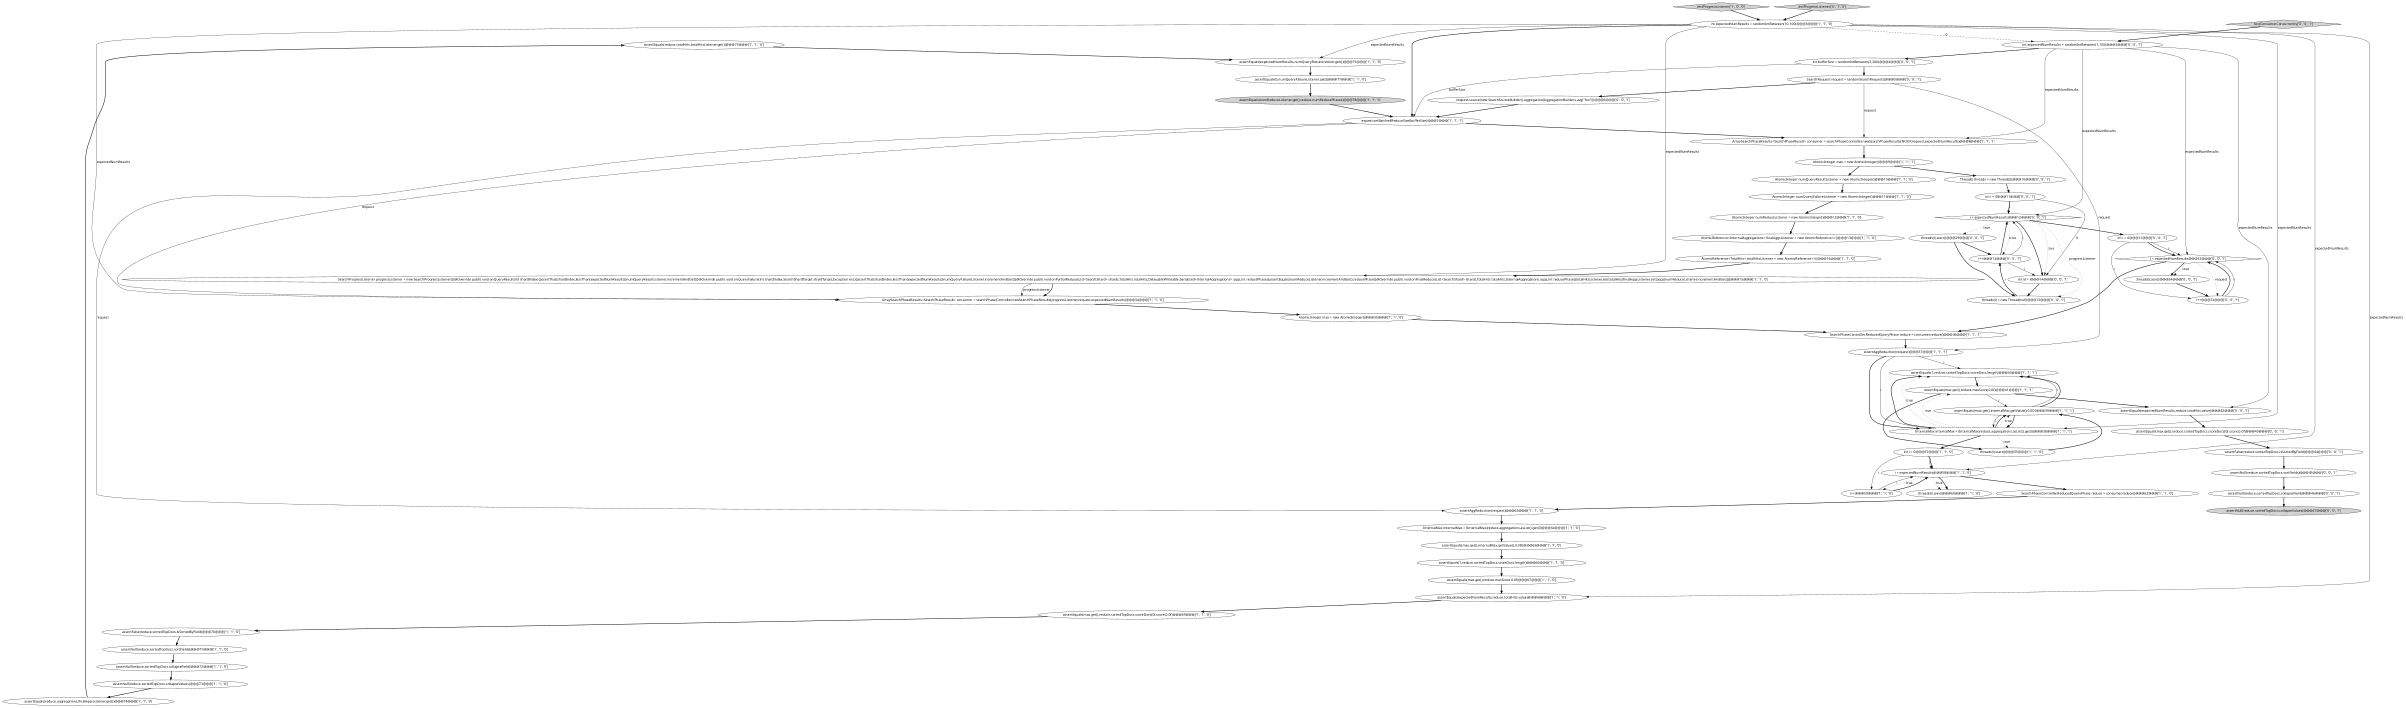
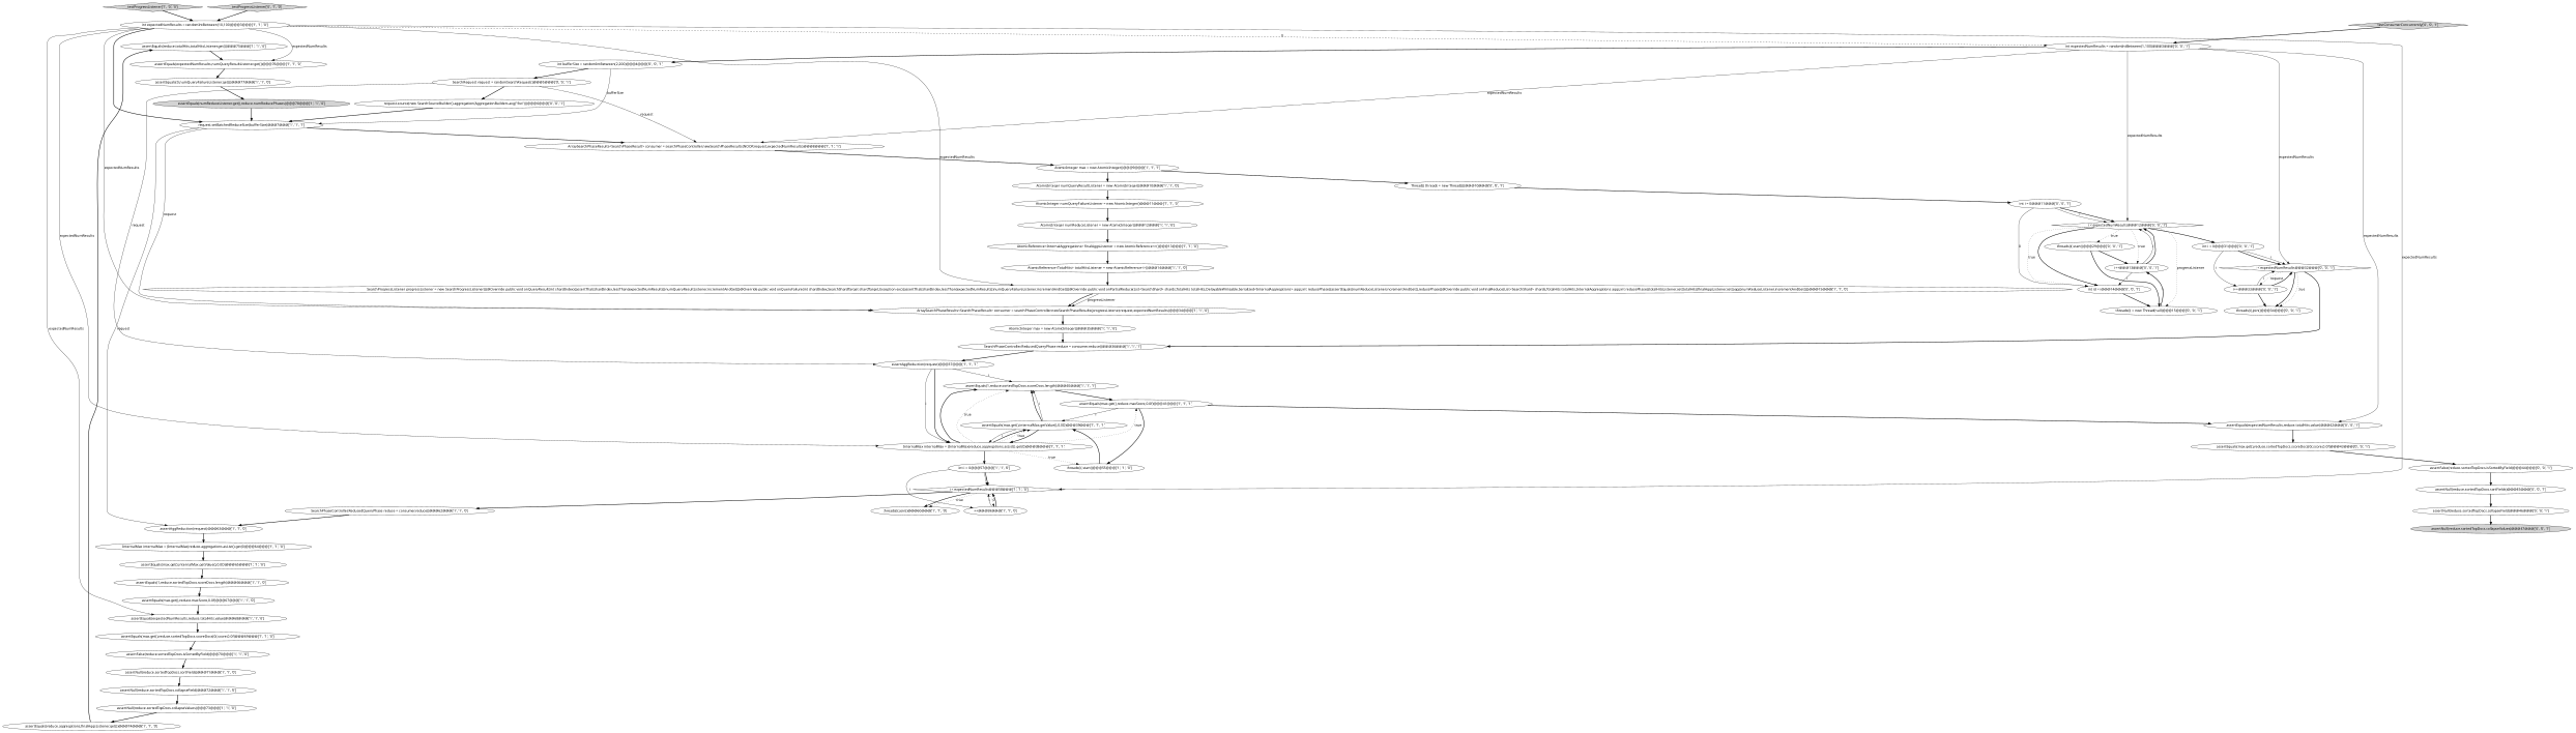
  digraph {
    fontname="Noto Sans"
    node [fillcolor=white fontname="Noto Sans" shape=ellipse style=filled]
    edge [fontname="Noto Sans" style=bold]
    n1 [label="assertEquals(reduce.totalHits,totalHitsListener.get())@@@75@@@['1', '1', '0']"]
    n2 [label="assertEquals(expectedNumResults,numQueryResultListener.get())@@@76@@@['1', '1', '0']"]
    n3 [label="assertEquals(0,numQueryFailureListener.get())@@@77@@@['1', '1', '0']"]
    n4 [label="assertNull(reduce.sortedTopDocs.collapseField)@@@46@@@['0', '0', '1']"]
    n5 [fillcolor=lightgray label="assertNull(reduce.sortedTopDocs.collapseValues)@@@47@@@['0', '0', '1']"]
    n6 [label="assertFalse(reduce.sortedTopDocs.isSortedByField)@@@44@@@['0', '0', '1']"]
    n7 [label="assertNull(reduce.sortedTopDocs.sortFields)@@@45@@@['0', '0', '1']"]
    n8 [label="assertAggReduction(request)@@@37@@@['1', '1', '1']"]
    n9 [label="assertEquals(1,reduce.sortedTopDocs.scoreDocs.length)@@@40@@@['1', '1', '1']"]
    n10 [label="InternalMax internalMax = (InternalMax)reduce.aggregations.asList().get(0)@@@38@@@['1', '1', '1']"]
    n11 [label="assertEquals(max.get(),reduce.maxScore,0.0f)@@@41@@@['1', '1', '1']"]
    n12 [label="assertEquals(max.get(),internalMax.getValue(),0.0D)@@@39@@@['1', '1', '1']"]
    n13 [label="threads(i(.start()@@@55@@@['1', '1', '0']"]
    n14 [label="int i = 0@@@57@@@['1', '1', '0']"]
    n15 [label="SearchPhaseController.ReducedQueryPhase reduce = consumer.reduce()@@@62@@@['1', '1', '0']"]
    n16 [label="assertAggReduction(request)@@@63@@@['1', '1', '0']"]
    n17 [label="InternalMax internalMax = (InternalMax)reduce.aggregations.asList().get(0)@@@64@@@['1', '1', '0']"]
    n18 [label="ArraySearchPhaseResults<SearchPhaseResult> consumer = searchPhaseController.newSearchPhaseResults(progressListener,request,expectedNumResults)@@@34@@@['1', '1', '0']"]
    n19 [label="AtomicInteger max = new AtomicInteger()@@@35@@@['1', '1', '0']"]
    n20 [label="SearchPhaseController.ReducedQueryPhase reduce = consumer.reduce()@@@36@@@['1', '1', '1']"]
    n21 [label="AtomicInteger max = new AtomicInteger()@@@9@@@['1', '1', '1']"]
    n22 [label="Thread(( threads = new Thread((((@@@10@@@['0', '0', '1']"]
    n23 [label="AtomicInteger numQueryResultListener = new AtomicInteger()@@@10@@@['1', '1', '0']"]
    n24 [label="int i = 0@@@11@@@['0', '0', '1']"]
    n25 [label="AtomicInteger numQueryFailureListener = new AtomicInteger()@@@11@@@['1', '1', '0']"]
    n26 [label="assertEquals(reduce.aggregations,finalAggsListener.get())@@@74@@@['1', '1', '0']"]
    n27 [label="int bufferSize = randomIntBetween(2,200)@@@4@@@['0', '0', '1']"]
    n28 [label="request.setBatchedReduceSize(bufferSize)@@@7@@@['1', '1', '1']"]
    n29 [label="SearchRequest request = randomSearchRequest()@@@5@@@['0', '0', '1']"]
    n30 [label="ArraySearchPhaseResults<SearchPhaseResult> consumer = searchPhaseController.newSearchPhaseResults(NOOP,request,expectedNumResults)@@@8@@@['1', '1', '1']"]
    n31 [label="request.source(new SearchSourceBuilder().aggregation(AggregationBuilders.avg(\"foo\")))@@@6@@@['0', '0', '1']"]
    n32 [label="assertNull(reduce.sortedTopDocs.collapseField)@@@72@@@['1', '1', '0']"]
    n33 [label="assertNull(reduce.sortedTopDocs.collapseValues)@@@73@@@['1', '1', '0']"]
    n34 [label="i < expectedNumResults@@@32@@@['0', '0', '1']" shape=diamond]
    n35 [label="i++@@@33@@@['0', '0', '1']"]
    n36 [label="threads(i(.join()@@@34@@@['0', '0', '1']"]
    n37 [label="SearchProgressListener progressListener = new SearchProgressListener(){@Override public void onQueryResult(int shardIndex){assertThat(shardIndex,lessThan(expectedNumResults))numQueryResultListener.incrementAndGet()}@Override public void onQueryFailure(int shardIndex,SearchShardTarget shardTarget,Exception exc){assertThat(shardIndex,lessThan(expectedNumResults))numQueryFailureListener.incrementAndGet()}@Override public void onPartialReduce(List<SearchShard> shards,TotalHits totalHits,DelayableWriteable.Serialized<InternalAggregations> aggs,int reducePhase){assertEquals(numReduceListener.incrementAndGet(),reducePhase)}@Override public void onFinalReduce(List<SearchShard> shards,TotalHits totalHits,InternalAggregations aggs,int reducePhase){totalHitsListener.set(totalHits)finalAggsListener.set(aggs)numReduceListener.incrementAndGet()}}@@@15@@@['1', '1', '0']"]
    n38 [label="assertEquals(expectedNumResults,reduce.totalHits.value)@@@42@@@['0', '0', '1']"]
    n39 [fillcolor=lightgray label="testProgressListener['1', '0', '0']" shape=diamond]
    n40 [label="int expectedNumResults = randomIntBetween(10,100)@@@3@@@['1', '1', '0']"]
    n41 [label="int expectedNumResults = randomIntBetween(1,100)@@@3@@@['0', '0', '1']"]
-   n42 [label="i < expectedNumResults@@@58@@@['1', '1', '0']"]
+   n42 [label="i < expectedNumResults@@@58@@@['1', '1', '0']" shape=diamond]
    n43 [label="assertEquals(expectedNumResults,reduce.totalHits.value)@@@68@@@['1', '1', '0']"]
    n44 [label="AtomicInteger numReduceListener = new AtomicInteger()@@@12@@@['1', '1', '0']"]
    n45 [label="AtomicReference<InternalAggregations> finalAggsListener = new AtomicReference<>()@@@13@@@['1', '1', '0']"]
    n46 [label="AtomicReference<TotalHits> totalHitsListener = new AtomicReference<>()@@@14@@@['1', '1', '0']"]
    n47 [label="assertEquals(1,reduce.sortedTopDocs.scoreDocs.length)@@@66@@@['1', '1', '0']"]
    n48 [label="assertEquals(max.get(),reduce.maxScore,0.0f)@@@67@@@['1', '1', '0']"]
    n49 [label="i++@@@13@@@['0', '0', '1']"]
    n50 [label="i < expectedNumResults@@@12@@@['0', '0', '1']" shape=diamond]
    n51 [label="int id = i@@@14@@@['0', '0', '1']"]
    n52 [label="threads(i(.start()@@@29@@@['0', '0', '1']"]
    n53 [label="int i = 0@@@31@@@['0', '0', '1']"]
    n54 [label="threads(i( = new Thread(null)@@@15@@@['0', '0', '1']"]
    n55 [label="threads(i(.join()@@@60@@@['1', '1', '0']"]
    n56 [label="i++@@@59@@@['1', '1', '0']"]
    n57 [label="assertEquals(max.get(),reduce.sortedTopDocs.scoreDocs(0(.score,0.0f)@@@69@@@['1', '1', '0']"]
    n58 [label="assertFalse(reduce.sortedTopDocs.isSortedByField)@@@70@@@['1', '1', '0']"]
    n59 [label="assertNull(reduce.sortedTopDocs.sortFields)@@@71@@@['1', '1', '0']"]
    n60 [label="assertEquals(max.get(),internalMax.getValue(),0.0D)@@@65@@@['1', '1', '0']"]
    n61 [fillcolor=lightgray label="assertEquals(numReduceListener.get(),reduce.numReducePhases)@@@78@@@['1', '1', '0']"]
    n62 [label="assertEquals(max.get(),reduce.sortedTopDocs.scoreDocs(0(.score,0.0f)@@@43@@@['0', '0', '1']"]
    n63 [fillcolor=lightgray label="testConsumerConcurrently['0', '0', '1']" shape=diamond]
    n64 [fillcolor=lightgray label="testProgressListener['0', '1', '0']" shape=diamond]
    n1 -> n2
    n2 -> n3
    n3 -> n61
    n4 -> n5
    n6 -> n7
    n7 -> n4
    n8 -> n9 [label=i style=solid]
    n8 -> n10
    n8 -> n10 [label=i style=solid]
    n9 -> n11
    n10 -> n9
    n10 -> n9 [label=true style=dotted]
    n10 -> n11 [label=true style=dotted]
    n10 -> n12
    n10 -> n12 [label=true style=dotted]
    n10 -> n13 [label=true style=dotted]
    n10 -> n14
    n11 -> n12 [label=i style=solid]
    n11 -> n13
    n11 -> n38
    n12 -> n9 [label=i style=solid]
    n12 -> n9
    n12 -> n10 [label=i style=solid]
    n12 -> n10
    n13 -> n12
    n14 -> n42 [label=i style=solid]
    n14 -> n42
    n14 -> n56 [label=i style=solid]
    n15 -> n16
    n16 -> n17
    n17 -> n60
    n18 -> n19
    n19 -> n20
    n20 -> n8
    n21 -> n22
    n21 -> n23
    n22 -> n24
    n23 -> n25
    n24 -> n50
    n24 -> n50 [label=i style=solid]
    n24 -> n51 [label=0 style=solid]
    n25 -> n44
    n26 -> n1
    n27 -> n28 [label=bufferSize style=solid]
    n27 -> n29
    n28 -> n16 [label=request style=solid]
    n28 -> n18 [label=request style=solid]
    n28 -> n30
    n29 -> n8 [label=request style=solid]
    n29 -> n30 [label=request style=solid]
    n29 -> n31
    n30 -> n21
    n31 -> n28
    n32 -> n33
    n33 -> n26
    n34 -> n20
    n34 -> n35 [label=request style=dotted]
    n34 -> n36
    n34 -> n36 [label=true style=dotted]
    n35 -> n34
    n35 -> n34 [label=i style=solid]
-   n36 -> n35
+   n35 -> n36
    n37 -> n18 [label=progressListener style=solid]
    n37 -> n18
    n38 -> n62
    n39 -> n40
    n40 -> n2 [label=expectedNumResults style=solid]
    n40 -> n10 [label=expectedNumResults style=solid]
    n40 -> n18 [label=expectedNumResults style=solid]
    n40 -> n28
    n40 -> n37 [label=expectedNumResults style=solid]
    n40 -> n41 [label=0 style=dashed]
    n40 -> n42 [label=expectedNumResults style=solid]
    n40 -> n43 [label=expectedNumResults style=solid]
    n41 -> n27
    n41 -> n30 [label=expectedNumResults style=solid]
    n41 -> n34 [label=expectedNumResults style=solid]
    n41 -> n38 [label=expectedNumResults style=solid]
    n41 -> n50 [label=expectedNumResults style=solid]
    n42 -> n15
    n42 -> n55 [label=true style=dotted]
    n42 -> n55
-   n42 -> n56 [label=true style=dotted]
+   n42 -> n56 [label=0 style=dotted]
    n43 -> n57
    n44 -> n45
    n45 -> n46
    n46 -> n37
    n47 -> n48
    n48 -> n43
    n49 -> n50 [label=i style=solid]
    n49 -> n50
    n49 -> n51 [label=i style=solid]
    n50 -> n49 [label=true style=dotted]
    n50 -> n51 [label=true style=dotted]
    n50 -> n51
    n50 -> n52 [label=true style=dotted]
    n50 -> n53
    n50 -> n54 [label=progressListener style=dotted]
    n51 -> n54
    n52 -> n49
    n52 -> n54
    n53 -> n34
    n53 -> n34 [label=i style=solid]
    n53 -> n35 [label=i style=solid]
    n54 -> n49 [label=i]
    n56 -> n42
    n56 -> n42 [label=i style=solid]
    n57 -> n58
    n58 -> n59
    n59 -> n32
    n60 -> n47
    n61 -> n28
    n62 -> n6
    n63 -> n41
    n64 -> n40
  }
